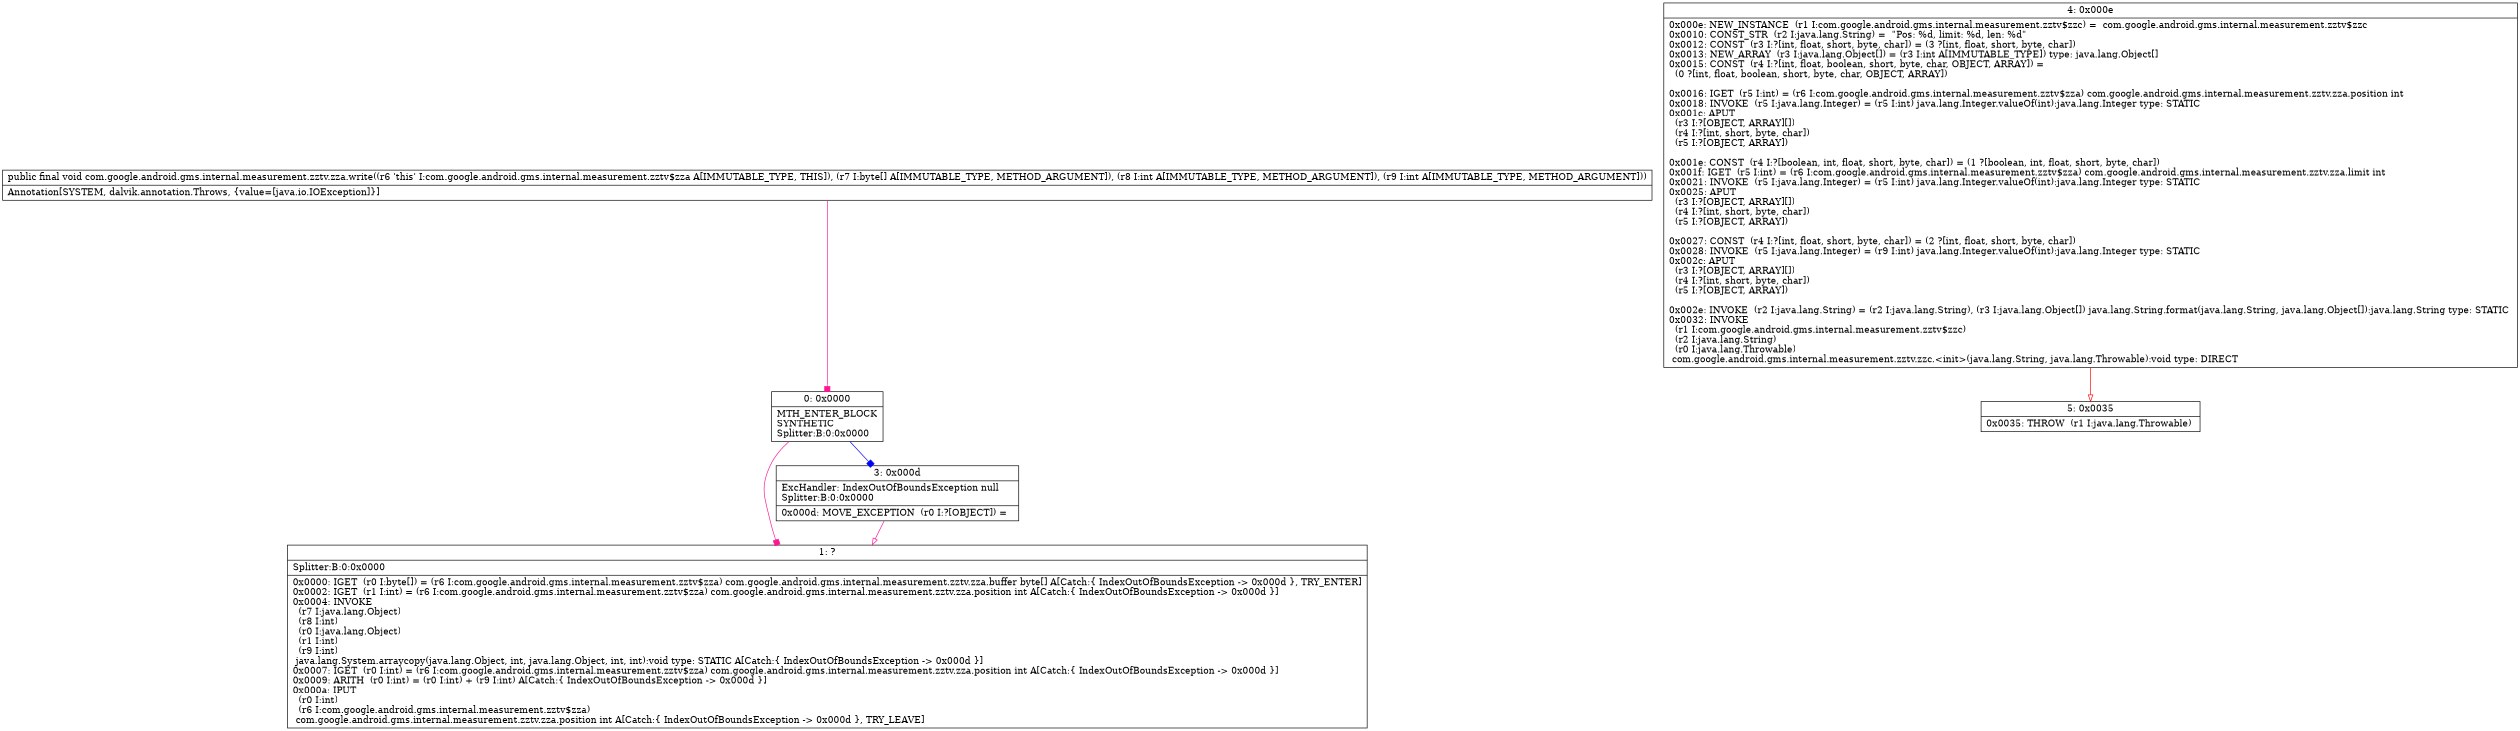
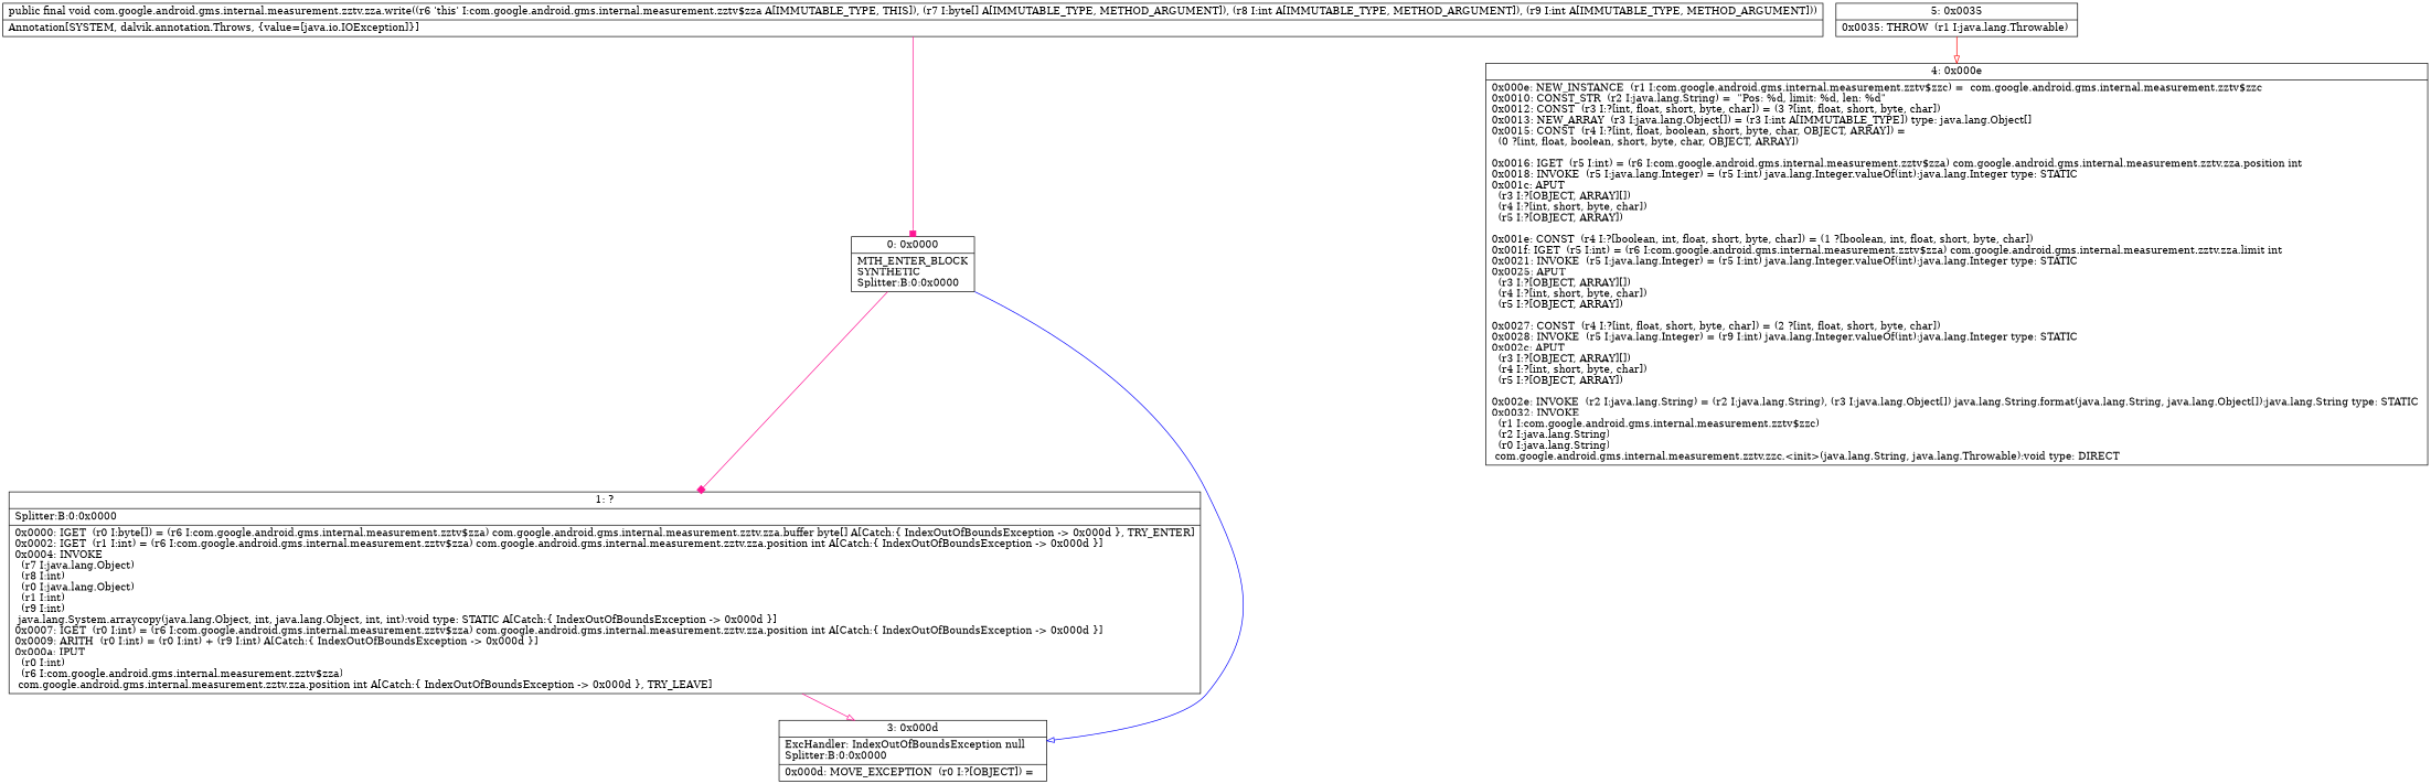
  digraph {
    node [shape=record]
    edge [arrowhead=box color=deeppink]
    n1 [label="{0\:\ 0x0000|MTH_ENTER_BLOCK\lSYNTHETIC\lSplitter:B:0:0x0000\l}"]
    n2 [label="{1\:\ ?|Splitter:B:0:0x0000\l|0x0000: IGET  (r0 I:byte[]) = (r6 I:com.google.android.gms.internal.measurement.zztv$zza) com.google.android.gms.internal.measurement.zztv.zza.buffer byte[] A[Catch:\{ IndexOutOfBoundsException \-\> 0x000d \}, TRY_ENTER]\l0x0002: IGET  (r1 I:int) = (r6 I:com.google.android.gms.internal.measurement.zztv$zza) com.google.android.gms.internal.measurement.zztv.zza.position int A[Catch:\{ IndexOutOfBoundsException \-\> 0x000d \}]\l0x0004: INVOKE  \l  (r7 I:java.lang.Object)\l  (r8 I:int)\l  (r0 I:java.lang.Object)\l  (r1 I:int)\l  (r9 I:int)\l java.lang.System.arraycopy(java.lang.Object, int, java.lang.Object, int, int):void type: STATIC A[Catch:\{ IndexOutOfBoundsException \-\> 0x000d \}]\l0x0007: IGET  (r0 I:int) = (r6 I:com.google.android.gms.internal.measurement.zztv$zza) com.google.android.gms.internal.measurement.zztv.zza.position int A[Catch:\{ IndexOutOfBoundsException \-\> 0x000d \}]\l0x0009: ARITH  (r0 I:int) = (r0 I:int) + (r9 I:int) A[Catch:\{ IndexOutOfBoundsException \-\> 0x000d \}]\l0x000a: IPUT  \l  (r0 I:int)\l  (r6 I:com.google.android.gms.internal.measurement.zztv$zza)\l com.google.android.gms.internal.measurement.zztv.zza.position int A[Catch:\{ IndexOutOfBoundsException \-\> 0x000d \}, TRY_LEAVE]\l}"]
    n3 [label="{3\:\ 0x000d|ExcHandler: IndexOutOfBoundsException null\lSplitter:B:0:0x0000\l|0x000d: MOVE_EXCEPTION  (r0 I:?[OBJECT]) =  \l}"]
-   n4 [label="{4\:\ 0x000e|0x000e: NEW_INSTANCE  (r1 I:com.google.android.gms.internal.measurement.zztv$zzc) =  com.google.android.gms.internal.measurement.zztv$zzc \l0x0010: CONST_STR  (r2 I:java.lang.String) =  \"Pos: %d, limit: %d, len: %d\" \l0x0012: CONST  (r3 I:?[int, float, short, byte, char]) = (3 ?[int, float, short, byte, char]) \l0x0013: NEW_ARRAY  (r3 I:java.lang.Object[]) = (r3 I:int A[IMMUTABLE_TYPE]) type: java.lang.Object[] \l0x0015: CONST  (r4 I:?[int, float, boolean, short, byte, char, OBJECT, ARRAY]) = \l  (0 ?[int, float, boolean, short, byte, char, OBJECT, ARRAY])\l \l0x0016: IGET  (r5 I:int) = (r6 I:com.google.android.gms.internal.measurement.zztv$zza) com.google.android.gms.internal.measurement.zztv.zza.position int \l0x0018: INVOKE  (r5 I:java.lang.Integer) = (r5 I:int) java.lang.Integer.valueOf(int):java.lang.Integer type: STATIC \l0x001c: APUT  \l  (r3 I:?[OBJECT, ARRAY][])\l  (r4 I:?[int, short, byte, char])\l  (r5 I:?[OBJECT, ARRAY])\l \l0x001e: CONST  (r4 I:?[boolean, int, float, short, byte, char]) = (1 ?[boolean, int, float, short, byte, char]) \l0x001f: IGET  (r5 I:int) = (r6 I:com.google.android.gms.internal.measurement.zztv$zza) com.google.android.gms.internal.measurement.zztv.zza.limit int \l0x0021: INVOKE  (r5 I:java.lang.Integer) = (r5 I:int) java.lang.Integer.valueOf(int):java.lang.Integer type: STATIC \l0x0025: APUT  \l  (r3 I:?[OBJECT, ARRAY][])\l  (r4 I:?[int, short, byte, char])\l  (r5 I:?[OBJECT, ARRAY])\l \l0x0027: CONST  (r4 I:?[int, float, short, byte, char]) = (2 ?[int, float, short, byte, char]) \l0x0028: INVOKE  (r5 I:java.lang.Integer) = (r9 I:int) java.lang.Integer.valueOf(int):java.lang.Integer type: STATIC \l0x002c: APUT  \l  (r3 I:?[OBJECT, ARRAY][])\l  (r4 I:?[int, short, byte, char])\l  (r5 I:?[OBJECT, ARRAY])\l \l0x002e: INVOKE  (r2 I:java.lang.String) = (r2 I:java.lang.String), (r3 I:java.lang.Object[]) java.lang.String.format(java.lang.String, java.lang.Object[]):java.lang.String type: STATIC \l0x0032: INVOKE  \l  (r1 I:com.google.android.gms.internal.measurement.zztv$zzc)\l  (r2 I:java.lang.String)\l  (r0 I:java.lang.Throwable)\l com.google.android.gms.internal.measurement.zztv.zzc.\<init\>(java.lang.String, java.lang.Throwable):void type: DIRECT \l}"]
+   n4 [label="{4\:\ 0x000e|0x000e: NEW_INSTANCE  (r1 I:com.google.android.gms.internal.measurement.zztv$zzc) =  com.google.android.gms.internal.measurement.zztv$zzc \l0x0010: CONST_STR  (r2 I:java.lang.String) =  \"Pos: %d, limit: %d, len: %d\" \l0x0012: CONST  (r3 I:?[int, float, short, byte, char]) = (3 ?[int, float, short, byte, char]) \l0x0013: NEW_ARRAY  (r3 I:java.lang.Object[]) = (r3 I:int A[IMMUTABLE_TYPE]) type: java.lang.Object[] \l0x0015: CONST  (r4 I:?[int, float, boolean, short, byte, char, OBJECT, ARRAY]) = \l  (0 ?[int, float, boolean, short, byte, char, OBJECT, ARRAY])\l \l0x0016: IGET  (r5 I:int) = (r6 I:com.google.android.gms.internal.measurement.zztv$zza) com.google.android.gms.internal.measurement.zztv.zza.position int \l0x0018: INVOKE  (r5 I:java.lang.Integer) = (r5 I:int) java.lang.Integer.valueOf(int):java.lang.Integer type: STATIC \l0x001c: APUT  \l  (r3 I:?[OBJECT, ARRAY][])\l  (r4 I:?[int, short, byte, char])\l  (r5 I:?[OBJECT, ARRAY])\l \l0x001e: CONST  (r4 I:?[boolean, int, float, short, byte, char]) = (1 ?[boolean, int, float, short, byte, char]) \l0x001f: IGET  (r5 I:int) = (r6 I:com.google.android.gms.internal.measurement.zztv$zza) com.google.android.gms.internal.measurement.zztv.zza.limit int \l0x0021: INVOKE  (r5 I:java.lang.Integer) = (r5 I:int) java.lang.Integer.valueOf(int):java.lang.Integer type: STATIC \l0x0025: APUT  \l  (r3 I:?[OBJECT, ARRAY][])\l  (r4 I:?[int, short, byte, char])\l  (r5 I:?[OBJECT, ARRAY])\l \l0x0027: CONST  (r4 I:?[int, float, short, byte, char]) = (2 ?[int, float, short, byte, char]) \l0x0028: INVOKE  (r5 I:java.lang.Integer) = (r9 I:int) java.lang.Integer.valueOf(int):java.lang.Integer type: STATIC \l0x002c: APUT  \l  (r3 I:?[OBJECT, ARRAY][])\l  (r4 I:?[int, short, byte, char])\l  (r5 I:?[OBJECT, ARRAY])\l \l0x002e: INVOKE  (r2 I:java.lang.String) = (r2 I:java.lang.String), (r3 I:java.lang.Object[]) java.lang.String.format(java.lang.String, java.lang.Object[]):java.lang.String type: STATIC \l0x0032: INVOKE  \l  (r1 I:com.google.android.gms.internal.measurement.zztv$zzc)\l  (r2 I:java.lang.String)\l  (r0 I:java.lang.String)\l com.google.android.gms.internal.measurement.zztv.zzc.\<init\>(java.lang.String, java.lang.Throwable):void type: DIRECT \l}"]
    n5 [label="{5\:\ 0x0035|0x0035: THROW  (r1 I:java.lang.Throwable) \l}"]
    n6 [label="{public final void com.google.android.gms.internal.measurement.zztv.zza.write((r6 'this' I:com.google.android.gms.internal.measurement.zztv$zza A[IMMUTABLE_TYPE, THIS]), (r7 I:byte[] A[IMMUTABLE_TYPE, METHOD_ARGUMENT]), (r8 I:int A[IMMUTABLE_TYPE, METHOD_ARGUMENT]), (r9 I:int A[IMMUTABLE_TYPE, METHOD_ARGUMENT]))  | Annotation[SYSTEM, dalvik.annotation.Throws, \{value=[java.io.IOException]\}]\l}"]
    n1 -> n2
-   n1 -> n3 [color=blue]
-   n3 -> n2 [arrowhead=onormal]
-   n4 -> n5 [arrowhead=onormal color=red]
+   n1 -> n3 [arrowhead=onormal color=blue]
+   n2 -> n3 [arrowhead=onormal]
+   n5 -> n4 [arrowhead=onormal color=red]
    n6 -> n1
  }
